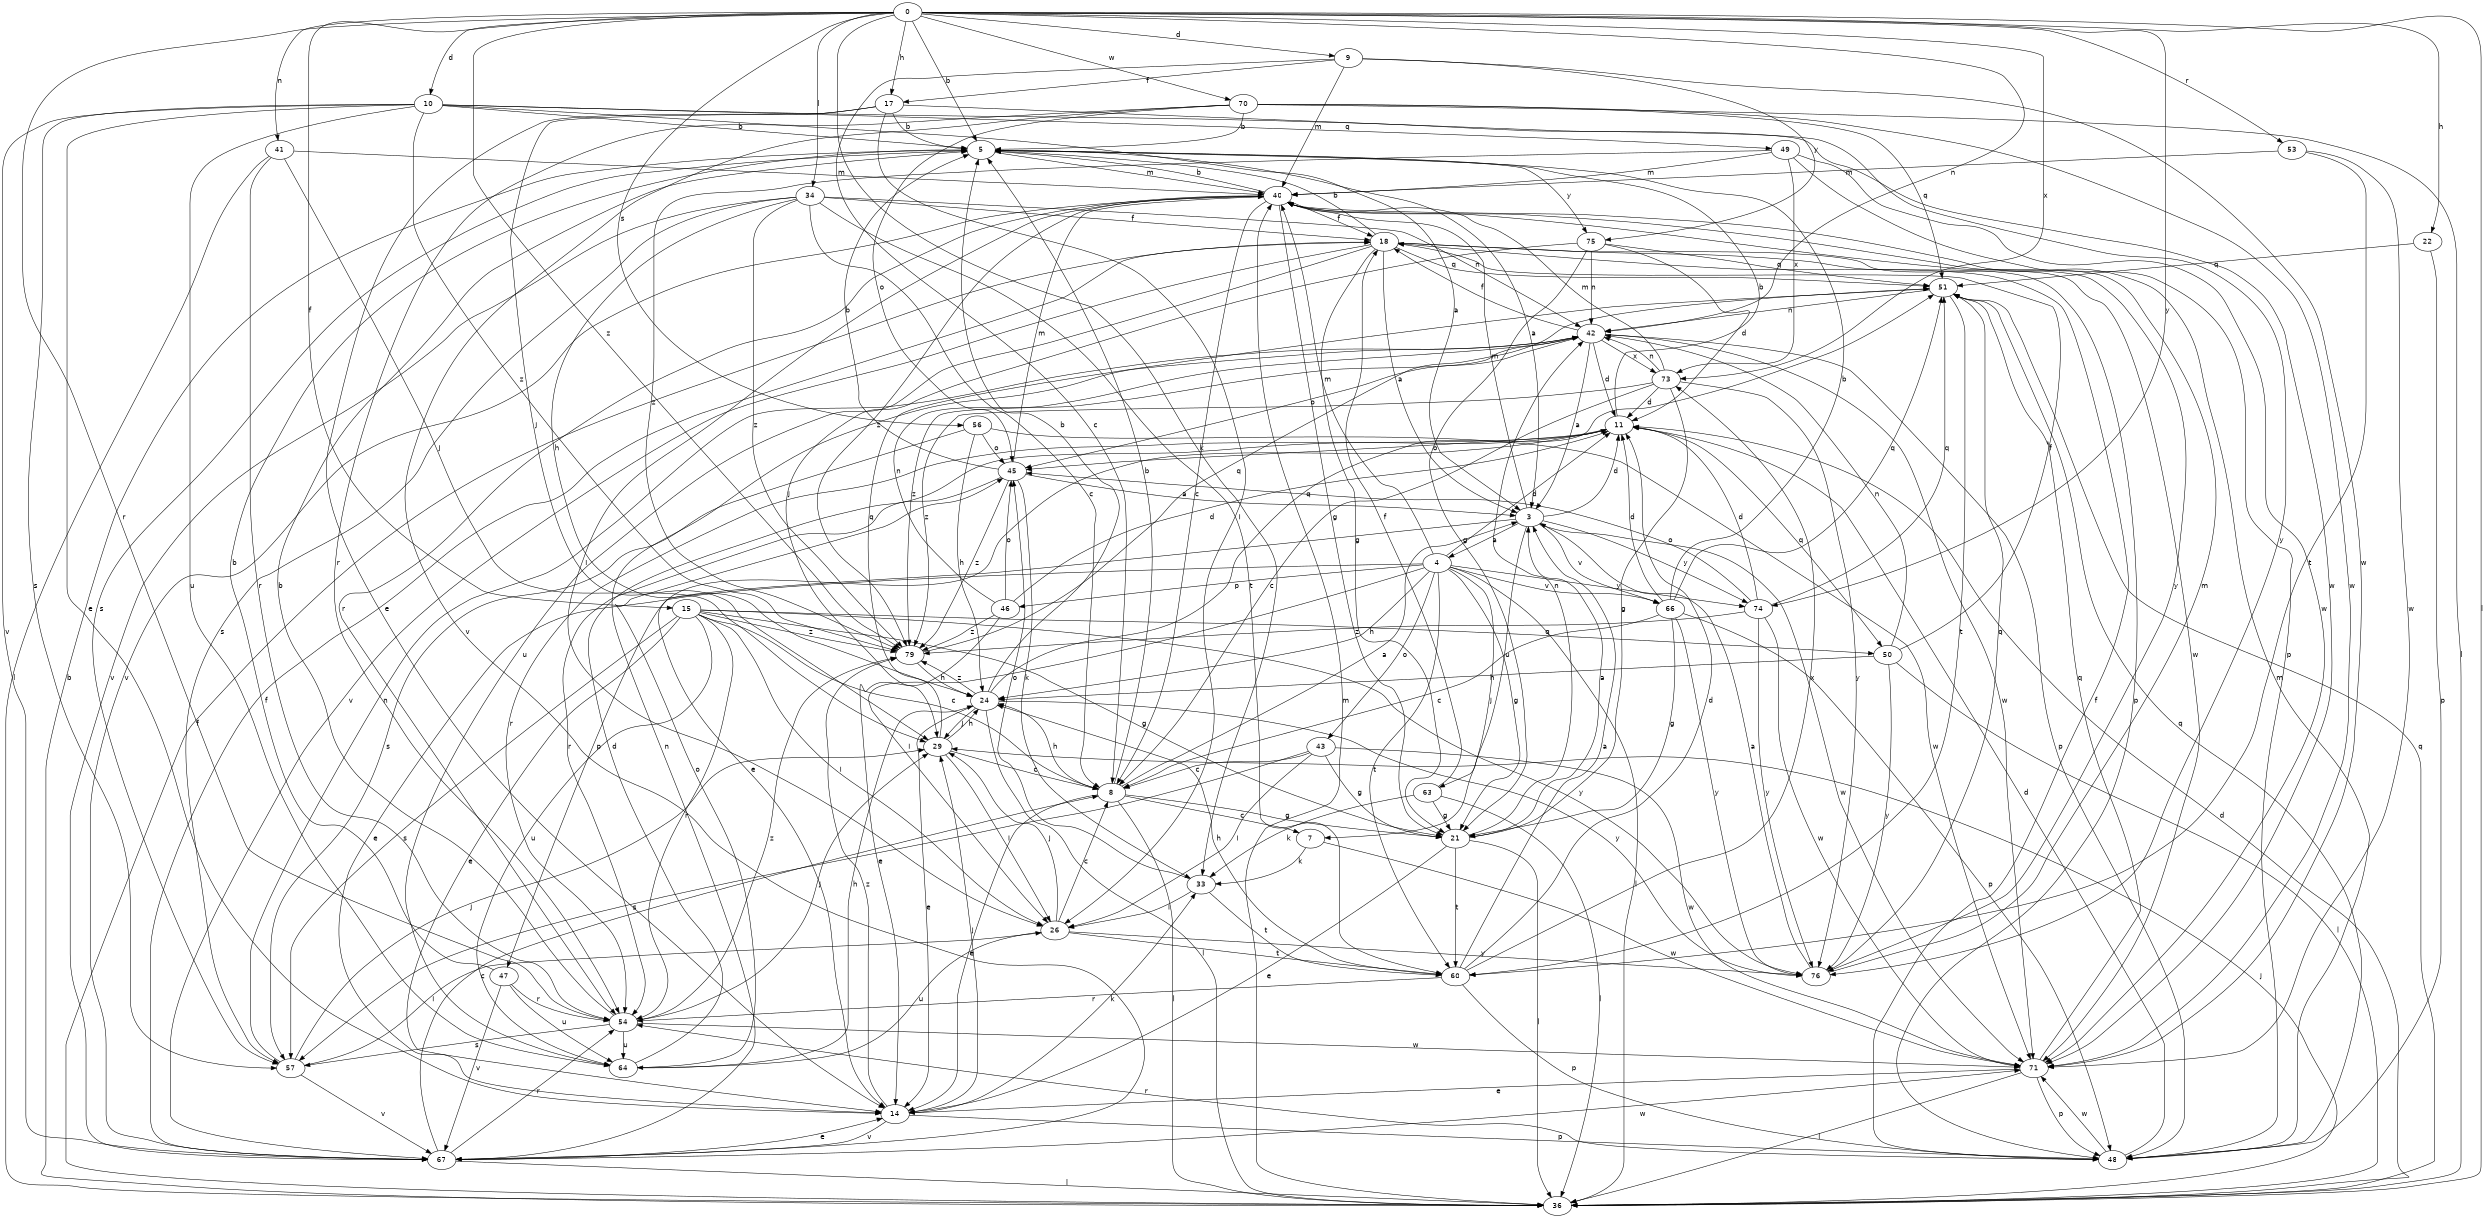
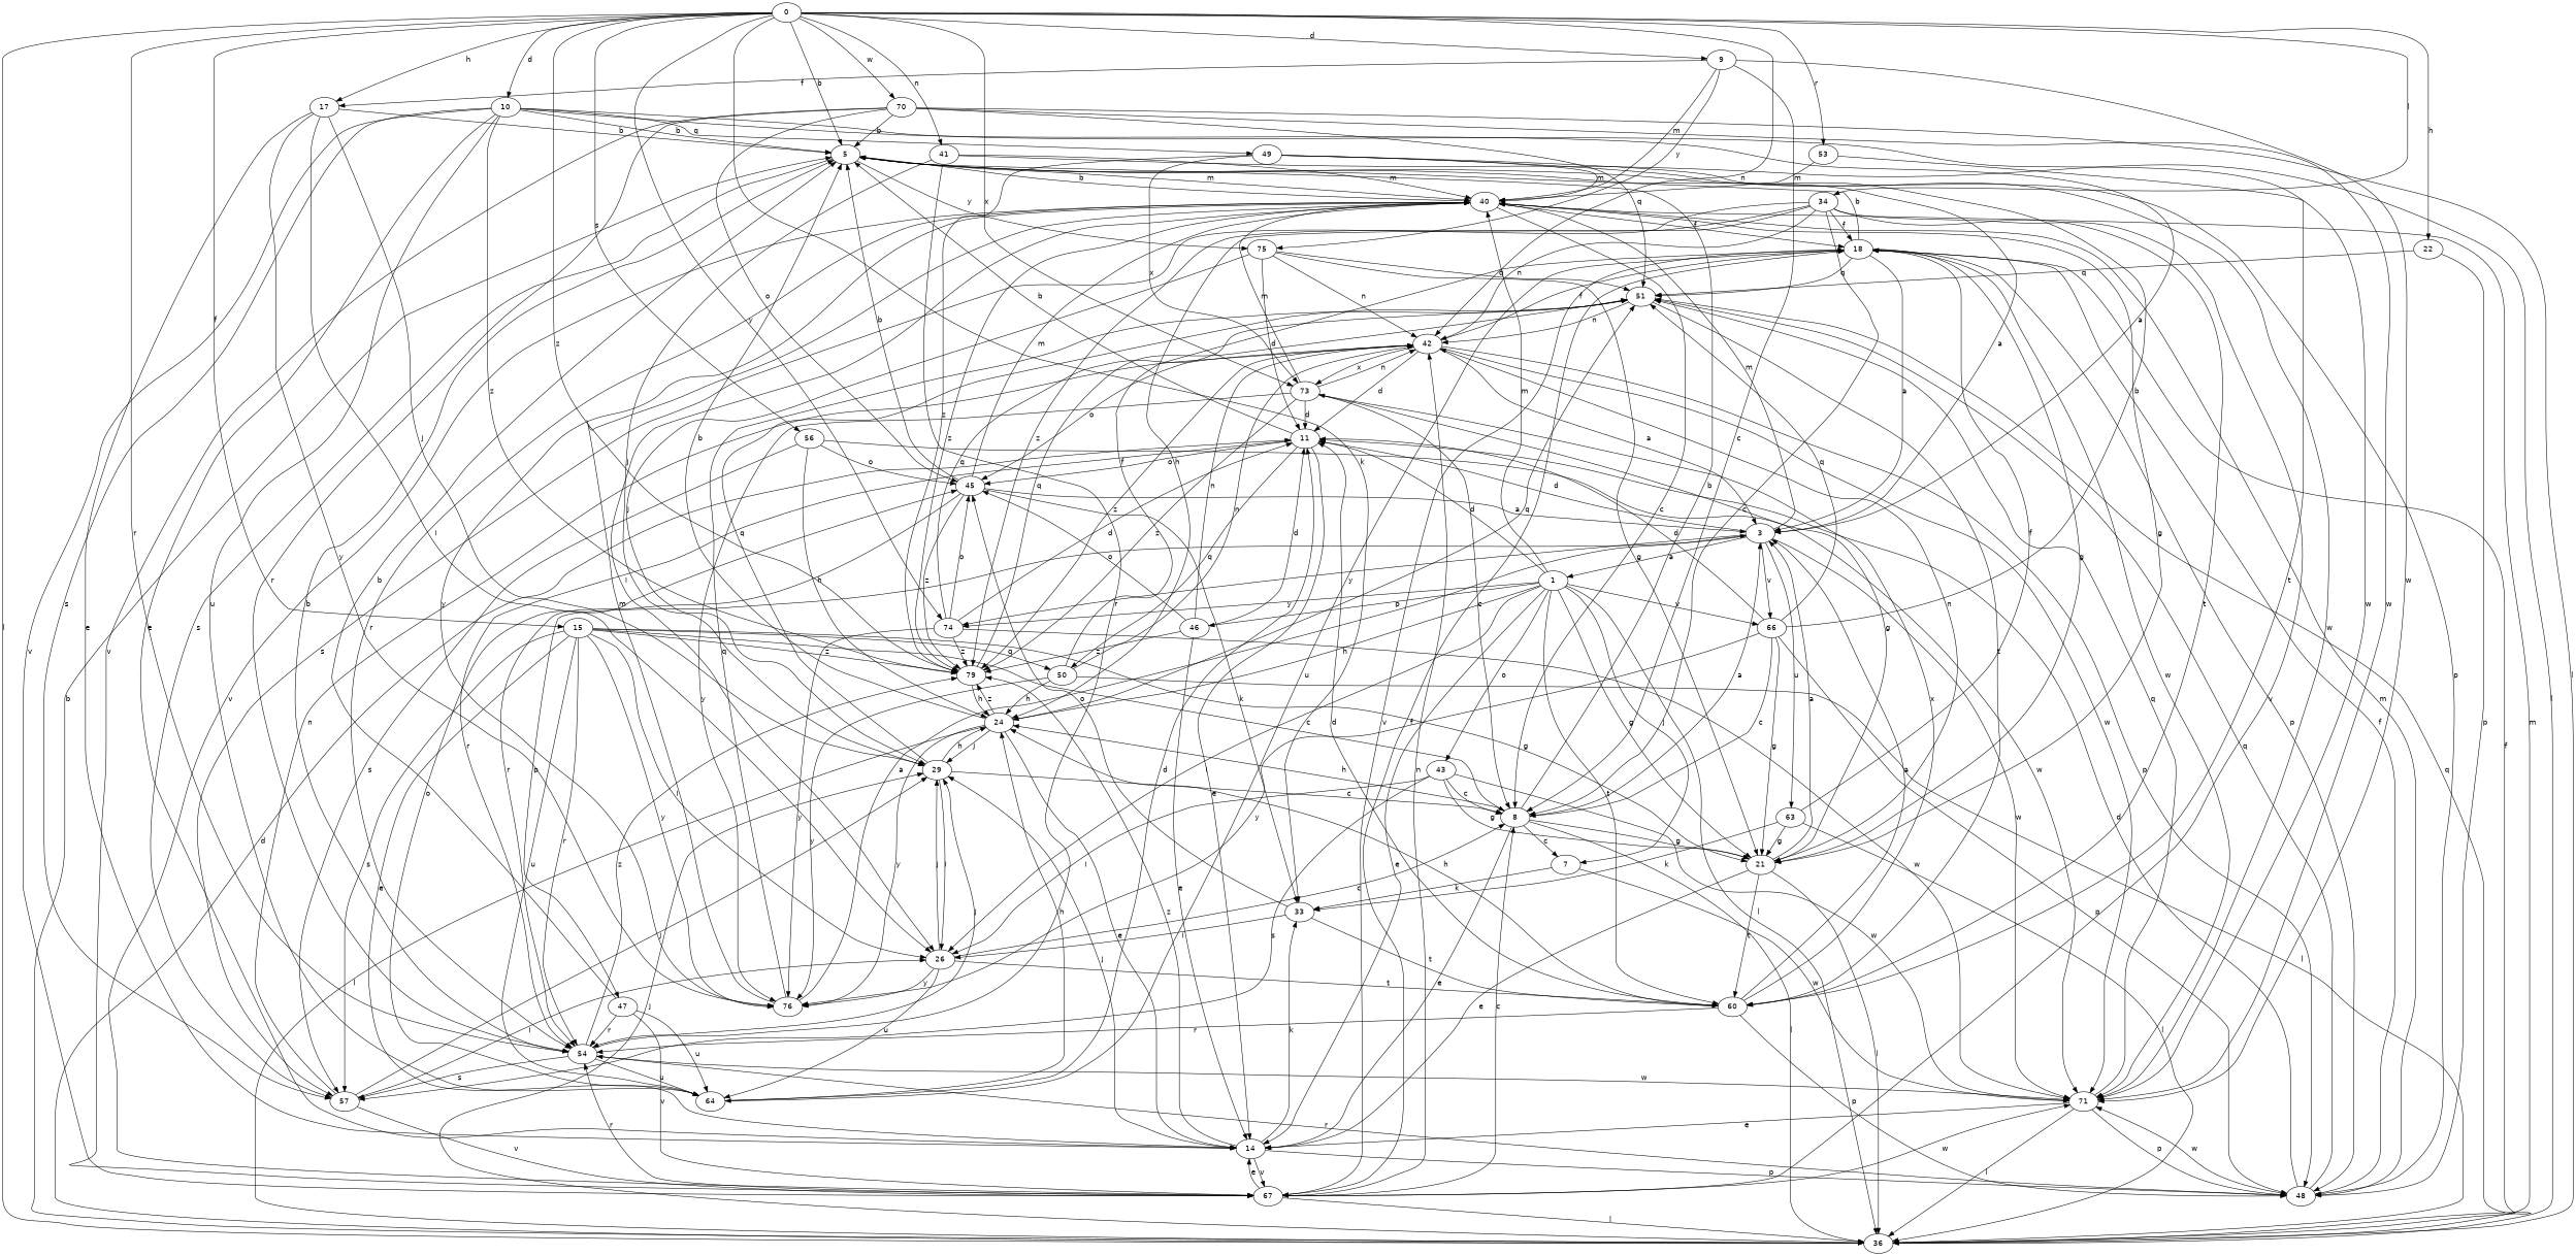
  strict digraph {
    fontname="DejaVu Sans"
    node [fontname="DejaVu Sans"]
    edge [fontname="DejaVu Sans"]
    0
    5
    9
    10
    15
    17
    22
    33
    34
    36
    41
    42
    53
    54
    56
    70
    73
    74
    79
    40
    3
    57
    75
    71
    8
    14
    49
    64
    67
    21
    26
    50
    76
    29
    48
    51
    60
    45
    24
    18
    11
-   1 [label=4]
+   1
    43
    46
    66
    7
    47
    63
    0 -> 5 [label=b]
    0 -> 9 [label=d]
    0 -> 10 [label=d]
    0 -> 15 [label=f]
    0 -> 17 [label=h]
    0 -> 22 [label=h]
    0 -> 33 [label=k]
    0 -> 34 [label=l]
    0 -> 36 [label=l]
    0 -> 41 [label=n]
    0 -> 42 [label=n]
    0 -> 53 [label=r]
    0 -> 54 [label=r]
    0 -> 56 [label=s]
    0 -> 70 [label=w]
    0 -> 73 [label=x]
    0 -> 74 [label=y]
    0 -> 79 [label=z]
    5 -> 40 [label=m]
    5 -> 3 [label=a]
    5 -> 57 [label=s]
    5 -> 75 [label=y]
    9 -> 17 [label=f]
    9 -> 40 [label=m]
    9 -> 75 [label=y]
    9 -> 71 [label=w]
    9 -> 8 [label=c]
    10 -> 5 [label=b]
    10 -> 79 [label=z]
    10 -> 3 [label=a]
    10 -> 57 [label=s]
    10 -> 71 [label=w]
    10 -> 14 [label=e]
    10 -> 49 [label=q]
    10 -> 64 [label=u]
    10 -> 67 [label=v]
    15 -> 54 [label=r]
    15 -> 79 [label=z]
    15 -> 57 [label=s]
    15 -> 8 [label=c]
    15 -> 14 [label=e]
    15 -> 64 [label=u]
    15 -> 21 [label=g]
    15 -> 26 [label=i]
    15 -> 50 [label=q]
    15 -> 76 [label=y]
    17 -> 5 [label=b]
    17 -> 14 [label=e]
    17 -> 26 [label=i]
    17 -> 76 [label=y]
    17 -> 29 [label=j]
    22 -> 48 [label=p]
    22 -> 51 [label=q]
    33 -> 26 [label=i]
    33 -> 60 [label=t]
    33 -> 45 [label=o]
    34 -> 42 [label=n]
    34 -> 79 [label=z]
    34 -> 57 [label=s]
    34 -> 8 [label=c]
    34 -> 67 [label=v]
    34 -> 60 [label=t]
    34 -> 24 [label=h]
    34 -> 18 [label=f]
    36 -> 5 [label=b]
    36 -> 40 [label=m]
    36 -> 29 [label=j]
    36 -> 51 [label=q]
    36 -> 18 [label=f]
    36 -> 11 [label=d]
    41 -> 36 [label=l]
    41 -> 54 [label=r]
    41 -> 40 [label=m]
    41 -> 29 [label=j]
    42 -> 73 [label=x]
    42 -> 79 [label=z]
    42 -> 3 [label=a]
    42 -> 71 [label=w]
    42 -> 48 [label=p]
    42 -> 45 [label=o]
    42 -> 18 [label=f]
    42 -> 11 [label=d]
    53 -> 40 [label=m]
-   53 -> 71 [label=w]
    53 -> 60 [label=t]
    54 -> 5 [label=b]
    54 -> 79 [label=z]
    54 -> 57 [label=s]
    54 -> 71 [label=w]
    54 -> 64 [label=u]
    54 -> 29 [label=j]
    56 -> 57 [label=s]
    56 -> 71 [label=w]
    56 -> 45 [label=o]
    56 -> 24 [label=h]
    70 -> 5 [label=b]
    70 -> 36 [label=l]
    70 -> 54 [label=r]
    70 -> 71 [label=w]
    70 -> 67 [label=v]
    70 -> 51 [label=q]
    70 -> 45 [label=o]
    73 -> 42 [label=n]
    73 -> 79 [label=z]
    73 -> 40 [label=m]
    73 -> 8 [label=c]
    73 -> 21 [label=g]
    73 -> 76 [label=y]
    73 -> 11 [label=d]
    74 -> 79 [label=z]
    74 -> 71 [label=w]
    74 -> 76 [label=y]
    74 -> 51 [label=q]
    74 -> 45 [label=o]
    74 -> 11 [label=d]
    79 -> 51 [label=q]
    79 -> 24 [label=h]
    40 -> 5 [label=b]
    40 -> 54 [label=r]
    40 -> 79 [label=z]
    40 -> 8 [label=c]
    40 -> 67 [label=v]
    40 -> 21 [label=g]
    40 -> 26 [label=i]
    40 -> 76 [label=y]
    40 -> 18 [label=f]
    3 -> 74 [label=y]
    3 -> 40 [label=m]
    3 -> 71 [label=w]
    3 -> 11 [label=d]
    3 -> 1 [label=a]
    3 -> 66 [label=v]
    3 -> 47 [label=p]
    3 -> 63 [label=u]
    57 -> 42 [label=n]
    57 -> 67 [label=v]
    57 -> 26 [label=i]
    57 -> 29 [label=j]
    75 -> 42 [label=n]
    75 -> 21 [label=g]
    75 -> 29 [label=j]
    75 -> 51 [label=q]
    75 -> 11 [label=d]
    71 -> 36 [label=l]
    71 -> 14 [label=e]
    71 -> 48 [label=p]
    71 -> 51 [label=q]
    8 -> 5 [label=b]
    8 -> 36 [label=l]
    8 -> 3 [label=a]
    8 -> 14 [label=e]
    8 -> 21 [label=g]
    8 -> 24 [label=h]
    8 -> 7 [label=c]
    14 -> 33 [label=k]
    14 -> 79 [label=z]
    14 -> 67 [label=v]
    14 -> 29 [label=j]
    14 -> 48 [label=p]
    49 -> 73 [label=x]
    49 -> 79 [label=z]
    49 -> 40 [label=m]
    49 -> 71 [label=w]
    49 -> 48 [label=p]
    64 -> 45 [label=o]
    64 -> 24 [label=h]
    64 -> 11 [label=d]
    67 -> 36 [label=l]
    67 -> 42 [label=n]
    67 -> 54 [label=r]
    67 -> 71 [label=w]
    67 -> 8 [label=c]
    67 -> 14 [label=e]
    67 -> 18 [label=f]
    21 -> 36 [label=l]
    21 -> 42 [label=n]
    21 -> 3 [label=a]
    21 -> 14 [label=e]
    21 -> 60 [label=t]
    26 -> 8 [label=c]
    26 -> 64 [label=u]
    26 -> 76 [label=y]
    26 -> 29 [label=j]
    26 -> 60 [label=t]
    50 -> 36 [label=l]
    50 -> 42 [label=n]
    50 -> 76 [label=y]
    50 -> 24 [label=h]
    50 -> 18 [label=f]
    76 -> 40 [label=m]
    76 -> 3 [label=a]
    76 -> 51 [label=q]
    29 -> 8 [label=c]
    29 -> 26 [label=i]
    29 -> 51 [label=q]
    29 -> 24 [label=h]
    48 -> 54 [label=r]
    48 -> 40 [label=m]
    48 -> 71 [label=w]
    48 -> 51 [label=q]
    48 -> 18 [label=f]
    48 -> 11 [label=d]
    51 -> 42 [label=n]
    51 -> 60 [label=t]
    60 -> 54 [label=r]
    60 -> 73 [label=x]
    60 -> 3 [label=a]
    60 -> 48 [label=p]
    60 -> 24 [label=h]
    60 -> 11 [label=d]
    45 -> 5 [label=b]
    45 -> 33 [label=k]
    45 -> 54 [label=r]
    45 -> 79 [label=z]
    45 -> 40 [label=m]
    45 -> 3 [label=a]
    24 -> 5 [label=b]
    24 -> 36 [label=l]
    24 -> 79 [label=z]
    24 -> 14 [label=e]
    24 -> 76 [label=y]
    24 -> 29 [label=j]
    24 -> 51 [label=q]
    18 -> 5 [label=b]
    18 -> 3 [label=a]
    18 -> 71 [label=w]
    18 -> 64 [label=u]
    18 -> 67 [label=v]
    18 -> 21 [label=g]
    18 -> 48 [label=p]
    18 -> 51 [label=q]
    11 -> 5 [label=b]
    11 -> 54 [label=r]
    11 -> 14 [label=e]
    11 -> 50 [label=q]
    11 -> 45 [label=o]
    1 -> 36 [label=l]
    1 -> 74 [label=y]
    1 -> 40 [label=m]
    1 -> 14 [label=e]
    1 -> 21 [label=g]
    1 -> 26 [label=i]
    1 -> 60 [label=t]
    1 -> 24 [label=h]
    1 -> 11 [label=d]
    1 -> 43 [label=o]
    1 -> 46 [label=p]
    1 -> 66 [label=v]
    1 -> 7 [label=j]
    43 -> 57 [label=s]
    43 -> 71 [label=w]
    43 -> 8 [label=c]
    43 -> 21 [label=g]
    43 -> 26 [label=i]
    46 -> 42 [label=n]
    46 -> 79 [label=z]
    46 -> 14 [label=e]
    46 -> 45 [label=o]
    46 -> 11 [label=d]
    66 -> 5 [label=b]
    66 -> 8 [label=c]
    66 -> 21 [label=g]
    66 -> 76 [label=y]
    66 -> 48 [label=p]
    66 -> 51 [label=q]
    66 -> 11 [label=d]
    7 -> 33 [label=k]
    7 -> 71 [label=w]
    47 -> 5 [label=b]
    47 -> 54 [label=r]
    47 -> 64 [label=u]
    47 -> 67 [label=v]
    63 -> 33 [label=k]
    63 -> 36 [label=l]
    63 -> 21 [label=g]
    63 -> 18 [label=f]
  }
